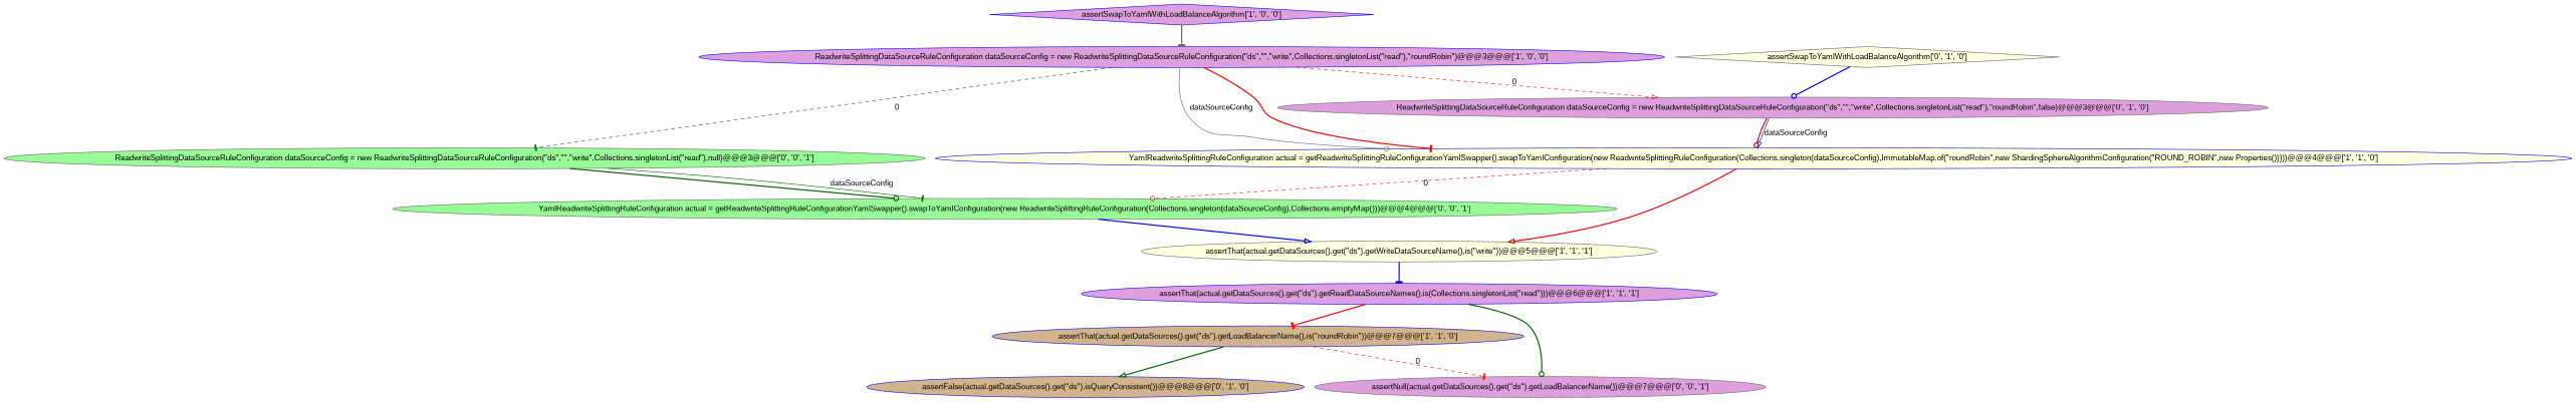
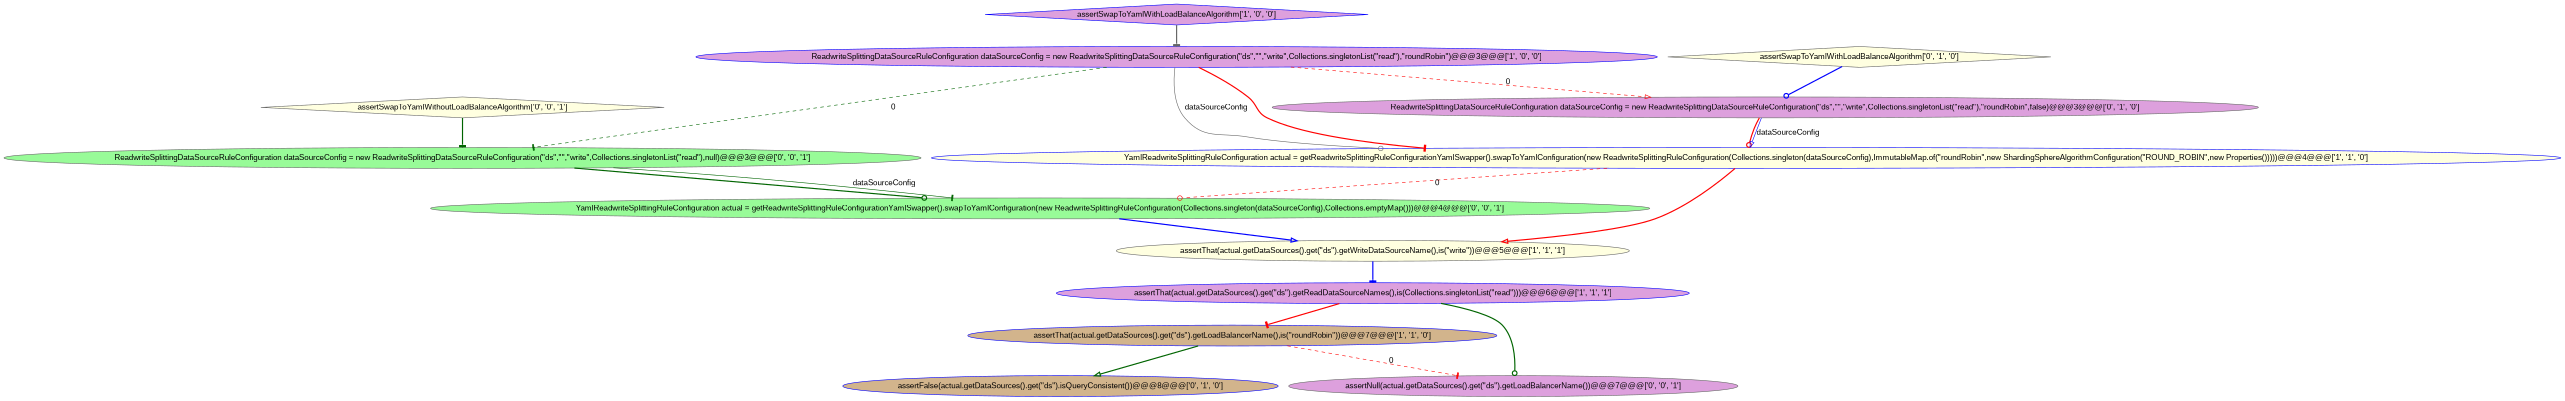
  digraph {
    fontname="Liberation Sans"
    node [fillcolor=plum shape=ellipse style=filled color=gray40 fontname="Liberation Sans"]
    edge [style=bold color=red arrowhead=tee fontname="Liberation Sans"]
    n1 [fillcolor=tan label="assertFalse(actual.getDataSources().get(\"ds\").isQueryConsistent())@@@8@@@['0', '1', '0']" color=blue]
+   n2 [fillcolor=lightyellow label="assertSwapToYamlWithoutLoadBalanceAlgorithm['0', '0', '1']" shape=diamond]
    n3 [fillcolor=palegreen label="ReadwriteSplittingDataSourceRuleConfiguration dataSourceConfig = new ReadwriteSplittingDataSourceRuleConfiguration(\"ds\",\"\",\"write\",Collections.singletonList(\"read\"),null)@@@3@@@['0', '0', '1']"]
    n4 [label="assertSwapToYamlWithLoadBalanceAlgorithm['1', '0', '0']" shape=diamond color=blue]
    n5 [label="ReadwriteSplittingDataSourceRuleConfiguration dataSourceConfig = new ReadwriteSplittingDataSourceRuleConfiguration(\"ds\",\"\",\"write\",Collections.singletonList(\"read\"),\"roundRobin\")@@@3@@@['1', '0', '0']" color=blue]
    n6 [fillcolor=palegreen label="YamlReadwriteSplittingRuleConfiguration actual = getReadwriteSplittingRuleConfigurationYamlSwapper().swapToYamlConfiguration(new ReadwriteSplittingRuleConfiguration(Collections.singleton(dataSourceConfig),Collections.emptyMap()))@@@4@@@['0', '0', '1']"]
    n7 [label="assertNull(actual.getDataSources().get(\"ds\").getLoadBalancerName())@@@7@@@['0', '0', '1']"]
    n8 [label="assertThat(actual.getDataSources().get(\"ds\").getReadDataSourceNames(),is(Collections.singletonList(\"read\")))@@@6@@@['1', '1', '1']" color=blue]
    n9 [fillcolor=tan label="assertThat(actual.getDataSources().get(\"ds\").getLoadBalancerName(),is(\"roundRobin\"))@@@7@@@['1', '1', '0']" color=blue]
    n10 [fillcolor=lightyellow label="YamlReadwriteSplittingRuleConfiguration actual = getReadwriteSplittingRuleConfigurationYamlSwapper().swapToYamlConfiguration(new ReadwriteSplittingRuleConfiguration(Collections.singleton(dataSourceConfig),ImmutableMap.of(\"roundRobin\",new ShardingSphereAlgorithmConfiguration(\"ROUND_ROBIN\",new Properties()))))@@@4@@@['1', '1', '0']" color=blue]
    n11 [label="ReadwriteSplittingDataSourceRuleConfiguration dataSourceConfig = new ReadwriteSplittingDataSourceRuleConfiguration(\"ds\",\"\",\"write\",Collections.singletonList(\"read\"),\"roundRobin\",false)@@@3@@@['0', '1', '0']"]
    n12 [fillcolor=lightyellow label="assertThat(actual.getDataSources().get(\"ds\").getWriteDataSourceName(),is(\"write\"))@@@5@@@['1', '1', '1']"]
    n13 [fillcolor=lightyellow label="assertSwapToYamlWithLoadBalanceAlgorithm['0', '1', '0']" shape=diamond]
+   n2 -> n3 [color=darkgreen]
    n3 -> n6 [color=darkgreen arrowhead=odot]
    n3 -> n6 [label=dataSourceConfig style=solid color=darkgreen]
    n4 -> n5 [color=gray40]
    n5 -> n3 [label=0 style=dashed color=darkgreen]
    n5 -> n10 [label=dataSourceConfig style=solid color=gray40 arrowhead=odot]
    n5 -> n10
    n5 -> n11 [label=0 style=dashed arrowhead=onormal]
    n6 -> n12 [color=blue arrowhead=onormal]
    n8 -> n7 [color=darkgreen arrowhead=odot]
    n8 -> n9
    n9 -> n1 [color=darkgreen arrowhead=onormal]
    n9 -> n7 [label=0 style=dashed]
    n10 -> n6 [label=0 style=dashed arrowhead=odot]
    n10 -> n12 [arrowhead=onormal]
    n11 -> n10 [arrowhead=odot]
    n11 -> n10 [label=dataSourceConfig style=solid color=blue arrowhead=onormal]
    n12 -> n8 [color=blue]
    n13 -> n11 [color=blue arrowhead=odot]
  }
